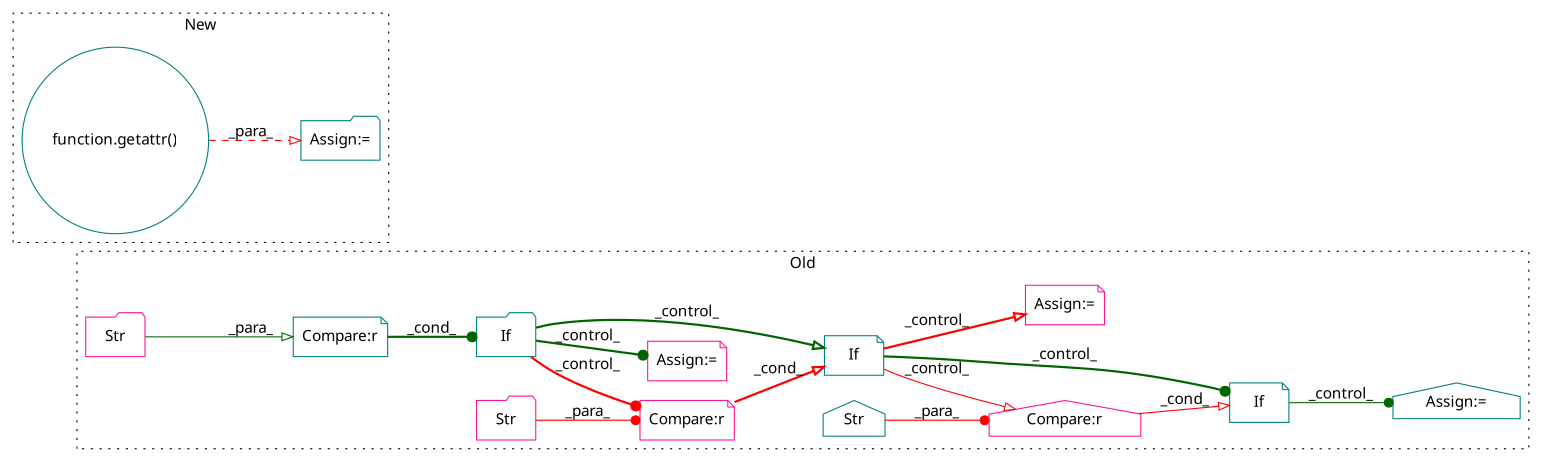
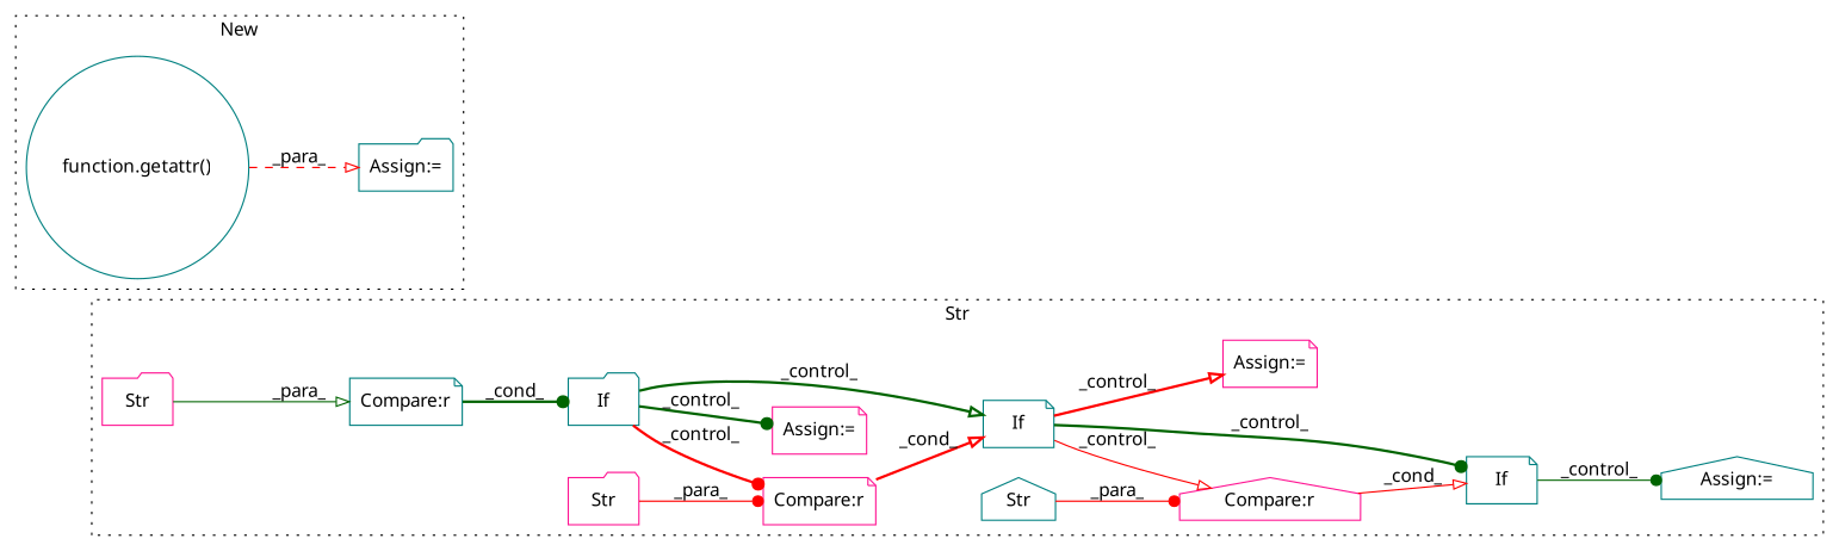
  digraph {
    rankdir=LR
    fontname="Noto Sans"
    node [a=68 l=3 s=896 shape=note color=teal fontname="Noto Sans"]
    edge [color=red style=bold arrowhead=onormal fontname="Noto Sans"]
    n1 [a=96 l=0 label=If]
    n2 [a=40 l=52 label="Compare:r" color=deeppink]
    n3 [label="Assign:=" s=982 color=deeppink]
    n4 [label="Assign:=" s=1146 shape=house]
    n5 [a=96 l=0 label=If s=728 shape=folder]
    n6 [label="Assign:=" s=813 color=deeppink]
    n7 [a=40 l=51 label="Compare:r" s=728]
    n8 [a=66 l=24 label=Str s=924 shape=folder color=deeppink]
    n9 [a=96 l=0 label=If s=1066]
    n10 [a=66 l=23 label=Str s=756 shape=folder color=deeppink]
    n11 [a=40 l=46 label="Compare:r" s=1066 shape=house color=deeppink]
    n12 [a=66 l=18 label=Str s=1094 shape=house]
    n13 [a=75 l="8,1" label="function.getattr()" s="661,695" shape=circle]
    n14 [label="Assign:=" s=658 shape=folder]
    subgraph cluster_1 {
-     label=Old
+     label=Str
      style=dotted
      n1
      n2
      n3
      n4
      n5
      n6
      n7
      n8
      n9
      n10
      n11
      n12
    }
    subgraph cluster_2 {
      label=New
      style=dotted
      n13
      n14
    }
    n1 -> n3 [label=_control_]
    n1 -> n9 [label=_control_ color=darkgreen arrowhead=dot]
    n1 -> n11 [label=_control_ style=solid]
    n2 -> n1 [label=_cond_]
    n5 -> n1 [label=_control_ color=darkgreen]
    n5 -> n2 [label=_control_ arrowhead=dot]
    n5 -> n6 [label=_control_ color=darkgreen arrowhead=dot]
    n7 -> n5 [label=_cond_ color=darkgreen arrowhead=dot]
    n8 -> n2 [label=_para_ style=solid arrowhead=dot]
    n9 -> n4 [label=_control_ color=darkgreen style=solid arrowhead=dot]
    n10 -> n7 [label=_para_ color=darkgreen style=solid]
    n11 -> n9 [label=_cond_ style=solid]
    n12 -> n11 [label=_para_ style=solid arrowhead=dot]
    n13 -> n14 [label=_para_ style=dashed]
  }
